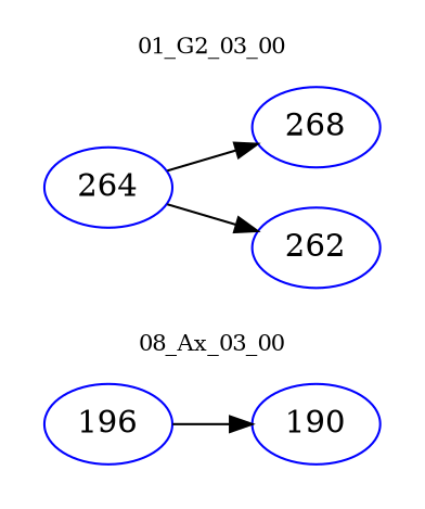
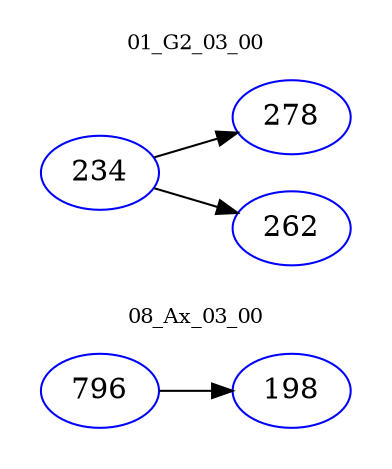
  digraph {
    rankdir=LR
    node [color=blue]
    edge [color=black]
-   n1 [label=196]
-   n2 [label=190]
-   n3 [label=264]
+   n1 [label=796]
+   n2 [label=198]
+   n3 [label=234]
    n4 [label=262]
-   n5 [label=268]
+   n5 [label=278]
    subgraph cluster_1 {
      color=white
      fontsize=10
      label="08_Ax_03_00"
      n1
      n2
    }
    subgraph cluster_2 {
      color=white
      fontsize=10
      label="01_G2_03_00"
      n3
      n4
      n5
    }
    n1 -> n2
    n3 -> n4
    n3 -> n5
  }
